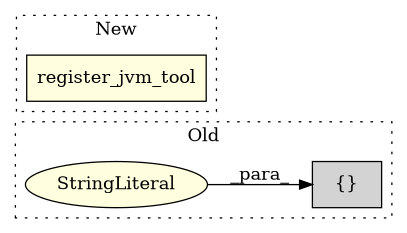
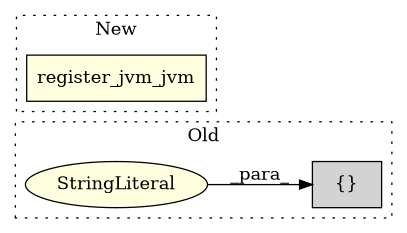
  digraph {
    rankdir=LR
    node [shape=box style=filled fillcolor=lightyellow]
    n1 [a=4 l="1,1" label="{}" s="1207,1222" fillcolor=lightgrey]
    n2 [a=45 l=14 label=StringLiteral s=1208 shape=ellipse]
-   n3 [a=32 l="18,1" label=register_jvm_tool s="1699,1746"]
+   n3 [a=32 l="18,1" label=register_jvm_jvm s="1699,1746"]
    subgraph cluster_1 {
      label=Old
      style=dotted
      n1
      n2
    }
    subgraph cluster_2 {
      label=New
      style=dotted
      n3
    }
    n2 -> n1 [label=_para_]
  }
